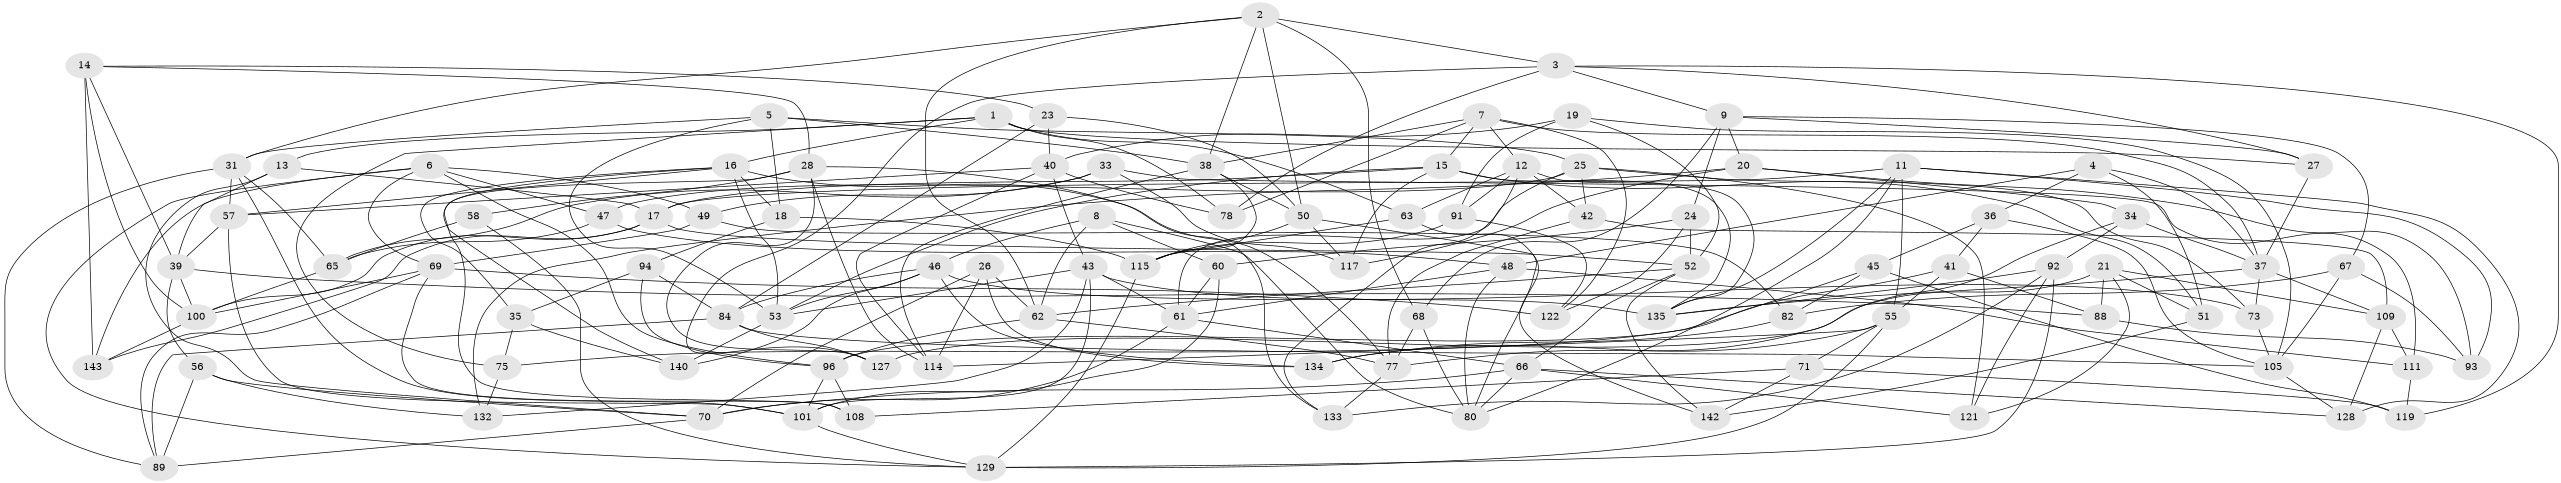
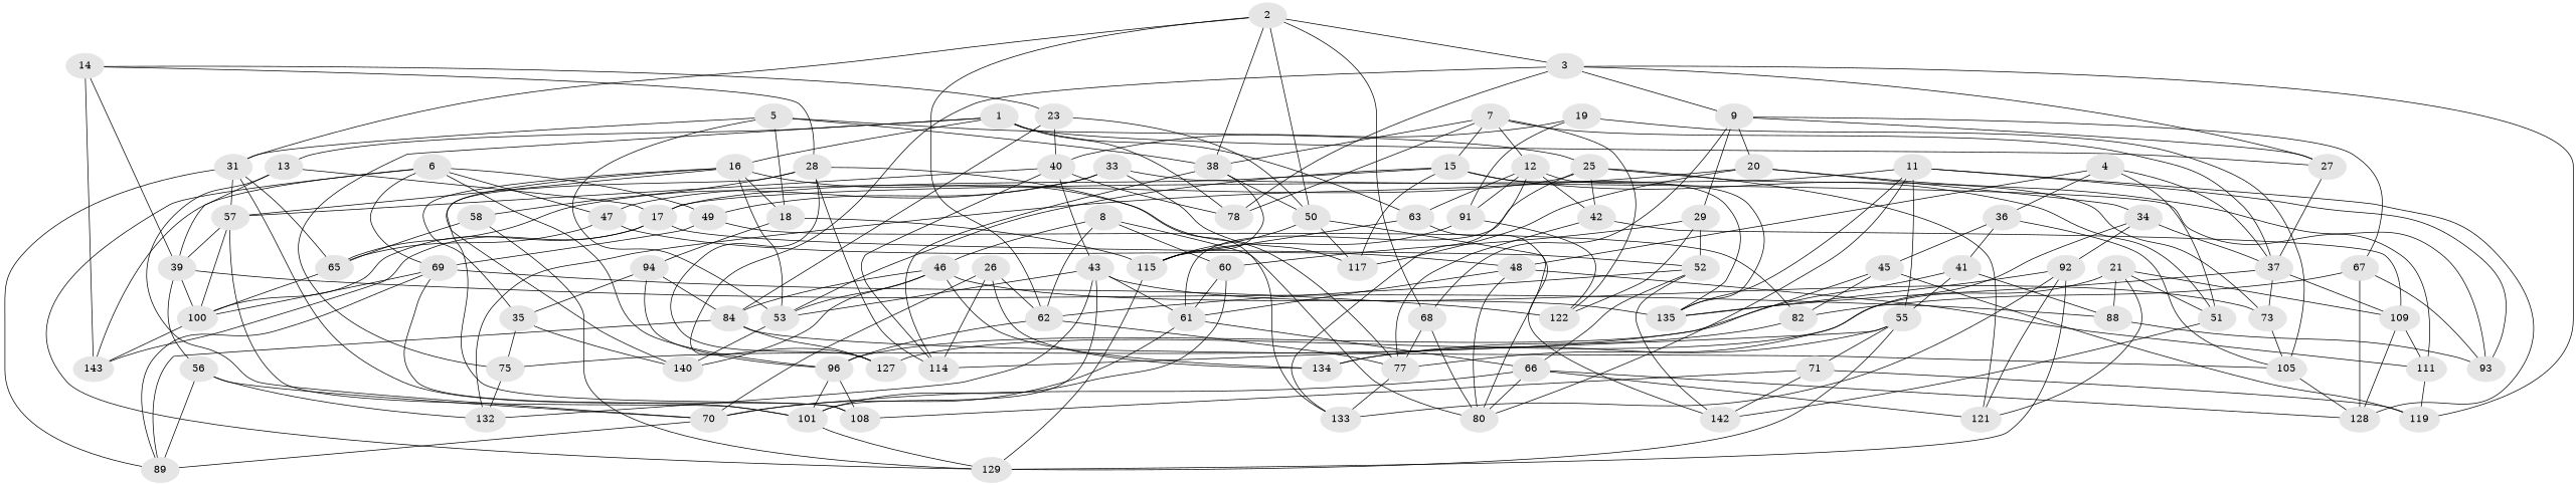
  graph {
    node [color=gray90 style=filled]
    1 [super="+81"]
    13
    27
    63
    75
    78
    16 [super="+54"]
    39 [super="+137"]
    17 [super="+30"]
    70 [super="+112"]
    14 [super="+76"]
    143
    23
    28 [super="+59"]
    100 [super="+107"]
    37 [super="+87"]
    80 [super="+90"]
    115 [super="+130"]
    132
    2 [super="+139"]
    3 [super="+141"]
    31 [super="+118"]
    38 [super="+64"]
    50 [super="+94"]
    62 [super="+103"]
    68
    9 [super="+10"]
    119
    127
    57
    65
    89 [super="+124"]
    101 [super="+123"]
    114 [super="+138"]
    117
    142
    96 [super="+97"]
    77 [super="+102"]
    20
-   29 [label=24]
+   29
    67
    4
    36
    48 [super="+98"]
    51
    105 [super="+131"]
    41
    45
    135 [super="+145"]
    109 [super="+110"]
    73
    61 [super="+125"]
    111
    5 [super="+126"]
    18
    25 [super="+99"]
    53 [super="+79"]
    n58 [label=94]
    47
    42
    121
    88
    56
    140
    6 [super="+32"]
    49
    69 [super="+95"]
    129 [super="+144"]
    82
    122
    108
    7 [super="+86"]
    12 [super="+22"]
    15 [super="+113"]
    91
    133
    46 [super="+85"]
    84 [super="+136"]
    134
    8
    60
    93
    34
    52 [super="+74"]
    11 [super="+120"]
    55 [super="+83"]
    128
    71
    40 [super="+72"]
    58
    35
    66 [super="+116"]
    43 [super="+44"]
    19
    92 [super="+106"]
    21 [super="+104"]
    26
    33
    1 -- 13
    1 -- 27
    1 -- 63
    1 -- 75
    1 -- 78
    1 -- 16
    13 -- 39
    13 -- 17
    13 -- 70
    27 -- 37
    63 -- 80
    63 -- 115
    75 -- 132
    16 -- 57
    16 -- 77
    16 -- 18
    16 -- 53
    16 -- 140
    16 -- 35
    39 -- 100
    39 -- 88
    39 -- 56
    17 -- 143
    17 -- 100
    17 -- 52
    70 -- 89
    14 -- 39
    14 -- 143
    14 -- 23
    14 -- 28
-   14 -- 100
+   57 -- 100
    23 -- 50
    23 -- 84
    23 -- 40
    28 -- 127
    28 -- 114
    28 -- 108
    28 -- 133
    28 -- 58
    100 -- 143
    37 -- 135
    37 -- 109
    37 -- 73
    115 -- 129
    2 -- 3
    2 -- 31
    2 -- 38
    2 -- 50
    2 -- 62
    2 -- 68
    3 -- 27
    3 -- 78
    3 -- 9
    3 -- 119
    3 -- 127
    31 -- 57
    31 -- 65
    31 -- 89
    31 -- 101
    38 -- 115
    38 -- 50
    38 -- 114
    50 -- 115
    50 -- 117
    50 -- 142
    62 -- 96
    62 -- 77
    68 -- 80
    68 -- 77
    9 -- 27
    9 -- 68
    9 -- 20
    9 -- 29
    9 -- 67
    57 -- 39
    57 -- 101
    65 -- 100
    101 -- 129
    96 -- 101
    96 -- 108
    77 -- 133
    20 -- 132
    20 -- 117
    20 -- 93
    20 -- 34
    29 -- 122
    29 -- 60
    29 -- 52
-   67 -- 105
+   67 -- 128
    67 -- 82
    67 -- 93
    4 -- 37
    4 -- 36
    4 -- 48
    4 -- 51
    36 -- 105
    36 -- 41
    36 -- 45
    48 -- 80
    48 -- 61
    48 -- 111
    51 -- 142
    105 -- 128
    41 -- 75
    41 -- 88
    41 -- 55
    45 -- 119
    45 -- 96
    45 -- 82
    109 -- 111
    109 -- 128
    73 -- 105
    61 -- 70
    61 -- 66
    111 -- 119
    5 -- 31
    5 -- 38
    5 -- 18
    5 -- 25
    5 -- 53
    18 -- 115
    18 -- n58
    25 -- 73
    25 -- 61
    25 -- 47
    25 -- 42
    25 -- 121
    53 -- 140
    n58 -- 96
    n58 -- 84
    n58 -- 35
    47 -- 65
    47 -- 48
    42 -- 77
    42 -- 109
    88 -- 93
    56 -- 70
    56 -- 132
    56 -- 89
    6 -- 143
    6 -- 96
    6 -- 47
    6 -- 49
    6 -- 69
    6 -- 129
    49 -- 69
    49 -- 82
    69 -- 100
    69 -- 89
    69 -- 122
    69 -- 108
    82 -- 134
    7 -- 78
    7 -- 37
    7 -- 38
    7 -- 122
    7 -- 12
    7 -- 15
    12 -- 63
    12 -- 135
    12 -- 42
    12 -- 91
    12 -- 133
    15 -- 17
    15 -- 117
    15 -- 51
    15 -- 135
    15 -- 53
    91 -- 115
    91 -- 122
    46 -- 135
    46 -- 53
    46 -- 140
    46 -- 84
    46 -- 134
    84 -- 127
    84 -- 89 [weight=2]
    84 -- 105
    8 -- 80
    8 -- 62
    8 -- 46
    8 -- 60
    60 -- 101
    60 -- 61
    34 -- 37
    34 -- 77
    34 -- 92
    52 -- 62
    52 -- 142
    52 -- 66
    11 -- 17
    11 -- 80
    11 -- 135
    11 -- 93
    11 -- 55
    11 -- 128
    55 -- 114
    55 -- 129
    55 -- 134
    55 -- 71
    71 -- 119
    71 -- 142
    71 -- 108
    40 -- 78
    40 -- 57
    40 -- 114
    40 -- 43
    58 -- 65
    58 -- 129
    35 -- 75
    35 -- 140
    66 -- 70
    66 -- 80
    66 -- 121
    66 -- 128
    43 -- 132
    43 -- 101
    43 -- 73
    43 -- 61
    43 -- 53
    19 -- 105
    19 -- 91
-   19 -- 52
    19 -- 40
    92 -- 135
    92 -- 121
    92 -- 129
    92 -- 133
    21 -- 127
    21 -- 51
    21 -- 109
    21 -- 121
    21 -- 88
    26 -- 70
    26 -- 62
    26 -- 114
    26 -- 134
    33 -- 65
    33 -- 117
    33 -- 111
    33 -- 49
  }
